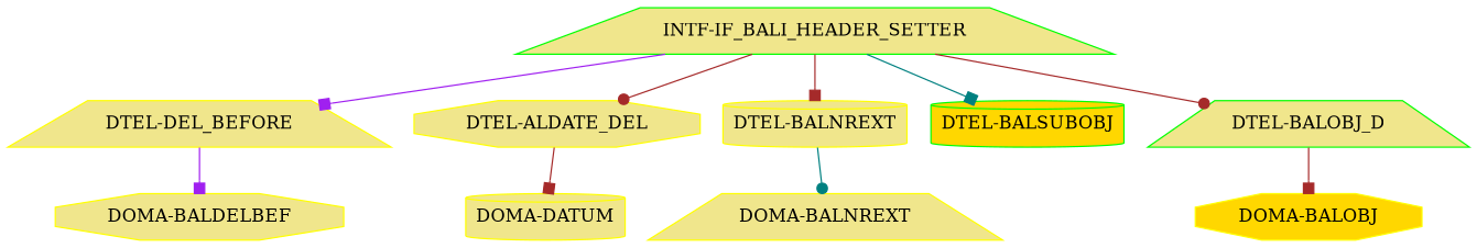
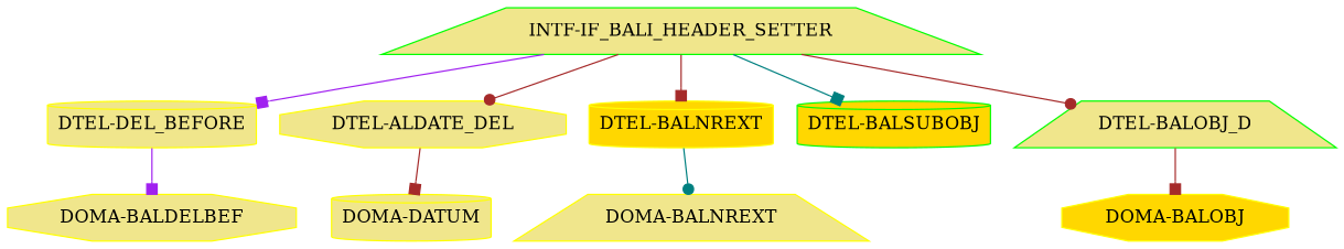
  digraph {
    node [color=yellow fillcolor=khaki shape=trapezium style=filled]
    edge [arrowhead=box color=brown]
    "INTF-IF_BALI_HEADER_SETTER" [color=green]
-   "DTEL-DEL_BEFORE"
+   "DTEL-DEL_BEFORE" [shape=cylinder]
    "DTEL-ALDATE_DEL" [shape=octagon]
-   "DTEL-BALNREXT" [shape=cylinder]
+   "DTEL-BALNREXT" [fillcolor=gold shape=cylinder]
    "DTEL-BALSUBOBJ" [color=green fillcolor=gold shape=cylinder]
    "DTEL-BALOBJ_D" [color=green]
    "DOMA-BALDELBEF" [shape=octagon]
    "DOMA-DATUM" [shape=cylinder]
    "DOMA-BALNREXT"
    "DOMA-BALOBJ" [fillcolor=gold shape=octagon]
    "INTF-IF_BALI_HEADER_SETTER" -> "DTEL-DEL_BEFORE" [color=purple]
    "INTF-IF_BALI_HEADER_SETTER" -> "DTEL-ALDATE_DEL" [arrowhead=dot]
    "INTF-IF_BALI_HEADER_SETTER" -> "DTEL-BALNREXT"
    "INTF-IF_BALI_HEADER_SETTER" -> "DTEL-BALSUBOBJ" [color=teal]
    "INTF-IF_BALI_HEADER_SETTER" -> "DTEL-BALOBJ_D" [arrowhead=dot]
    "DTEL-DEL_BEFORE" -> "DOMA-BALDELBEF" [color=purple]
    "DTEL-ALDATE_DEL" -> "DOMA-DATUM"
    "DTEL-BALNREXT" -> "DOMA-BALNREXT" [arrowhead=dot color=teal]
    "DTEL-BALOBJ_D" -> "DOMA-BALOBJ"
  }
